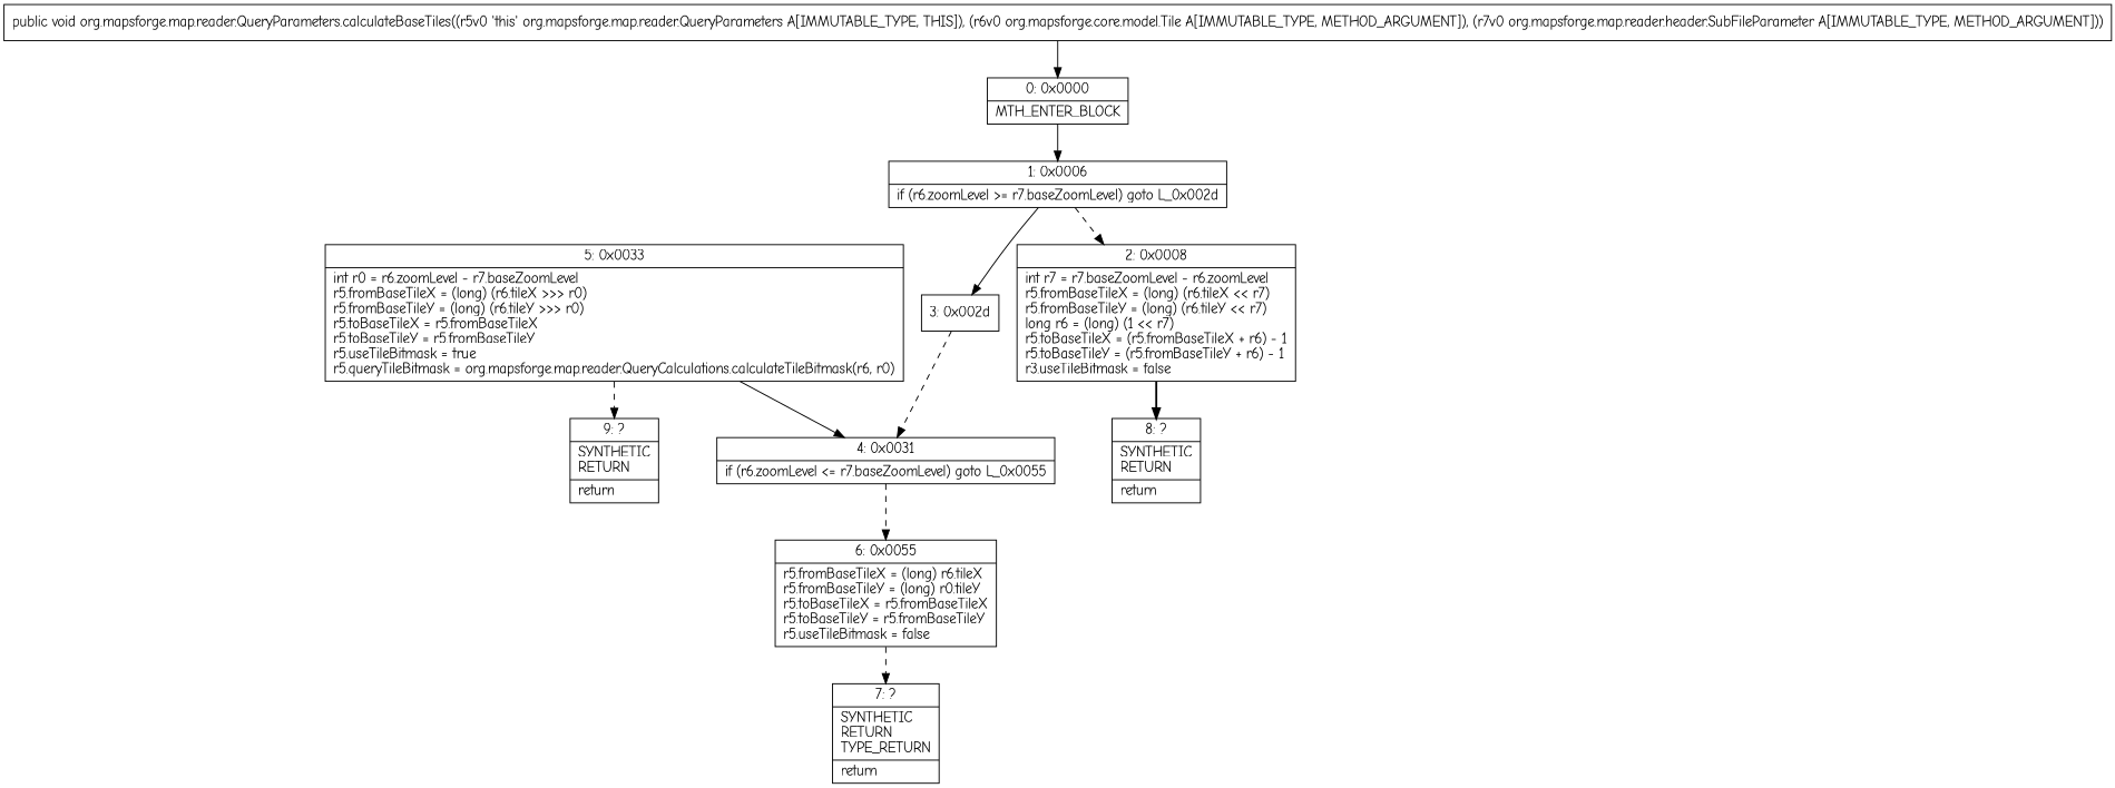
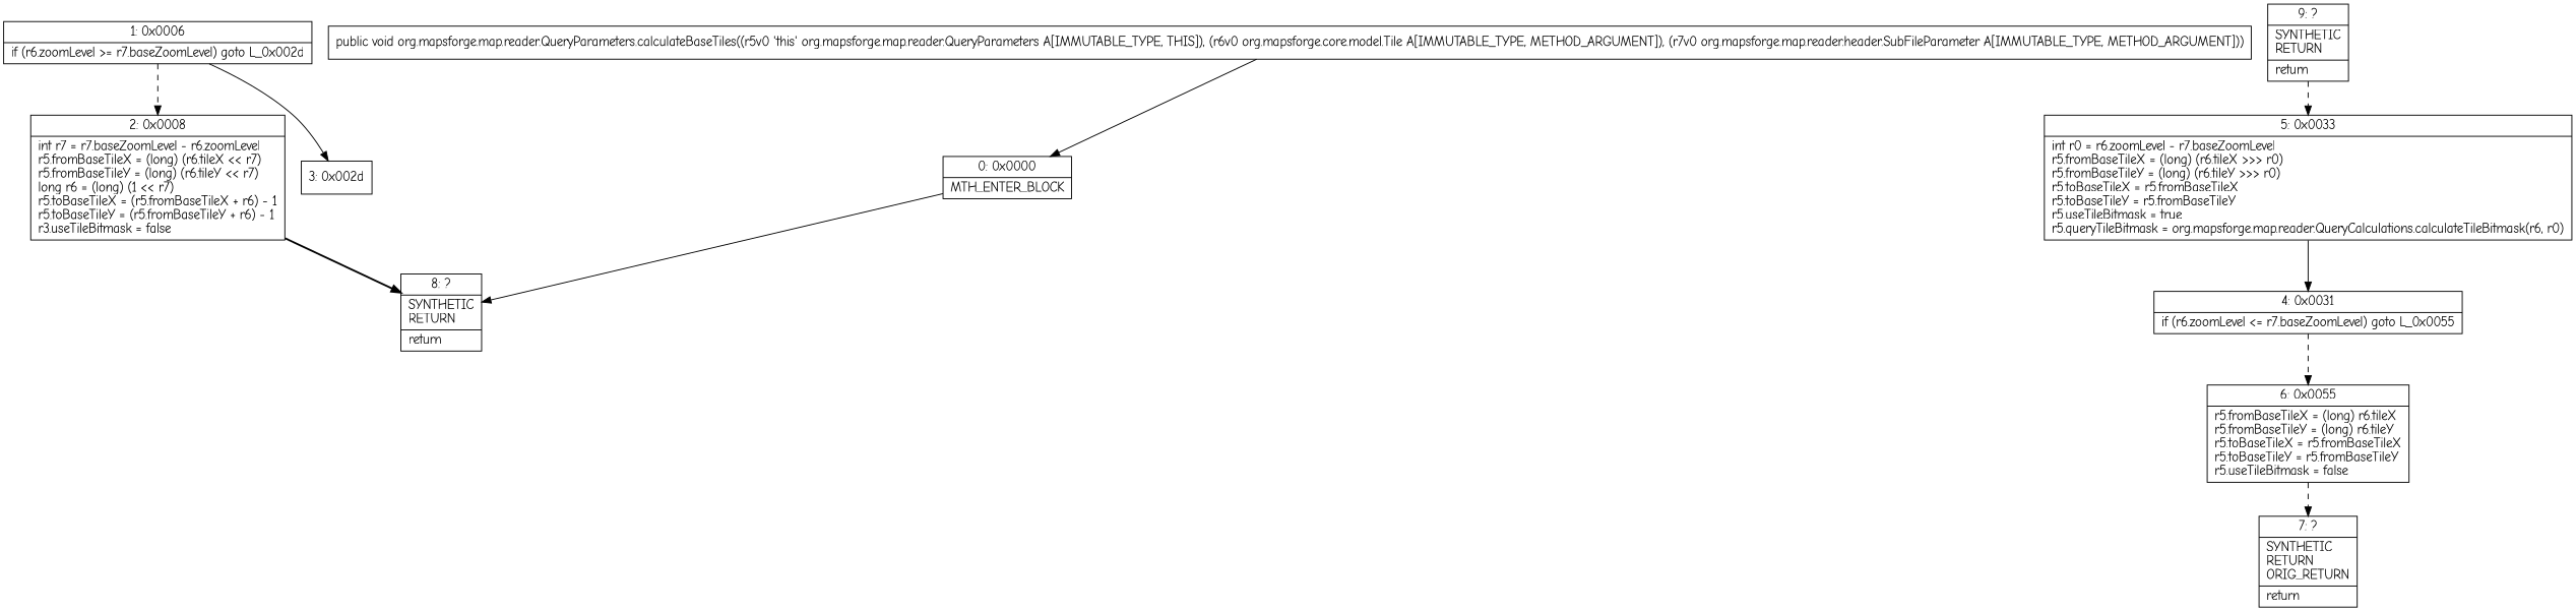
  digraph {
    fontname="Comic Neue"
    node [fontname="Comic Neue" shape=record]
    edge [fontname="Comic Neue" style=dashed]
    n1 [label="{0\:\ 0x0000|MTH_ENTER_BLOCK\l}"]
    n2 [label="{1\:\ 0x0006|if (r6.zoomLevel \>= r7.baseZoomLevel) goto L_0x002d\l}"]
    n3 [label="{2\:\ 0x0008|int r7 = r7.baseZoomLevel \- r6.zoomLevel\lr5.fromBaseTileX = (long) (r6.tileX \<\< r7)\lr5.fromBaseTileY = (long) (r6.tileY \<\< r7)\llong r6 = (long) (1 \<\< r7)\lr5.toBaseTileX = (r5.fromBaseTileX + r6) \- 1\lr5.toBaseTileY = (r5.fromBaseTileY + r6) \- 1\lr3.useTileBitmask = false\l}"]
    n4 [label="{3\:\ 0x002d}"]
    n5 [label="{8\:\ ?|SYNTHETIC\lRETURN\l|return\l}"]
    n6 [label="{4\:\ 0x0031|if (r6.zoomLevel \<= r7.baseZoomLevel) goto L_0x0055\l}"]
-   n7 [label="{6\:\ 0x0055|r5.fromBaseTileX = (long) r6.tileX\lr5.fromBaseTileY = (long) r0.tileY\lr5.toBaseTileX = r5.fromBaseTileX\lr5.toBaseTileY = r5.fromBaseTileY\lr5.useTileBitmask = false\l}"]
+   n7 [label="{6\:\ 0x0055|r5.fromBaseTileX = (long) r6.tileX\lr5.fromBaseTileY = (long) r6.tileY\lr5.toBaseTileX = r5.fromBaseTileX\lr5.toBaseTileY = r5.fromBaseTileY\lr5.useTileBitmask = false\l}"]
    n8 [label="{5\:\ 0x0033|int r0 = r6.zoomLevel \- r7.baseZoomLevel\lr5.fromBaseTileX = (long) (r6.tileX \>\>\> r0)\lr5.fromBaseTileY = (long) (r6.tileY \>\>\> r0)\lr5.toBaseTileX = r5.fromBaseTileX\lr5.toBaseTileY = r5.fromBaseTileY\lr5.useTileBitmask = true\lr5.queryTileBitmask = org.mapsforge.map.reader.QueryCalculations.calculateTileBitmask(r6, r0)\l}"]
    n9 [label="{9\:\ ?|SYNTHETIC\lRETURN\l|return\l}"]
-   n10 [label="{7\:\ ?|SYNTHETIC\lRETURN\lTYPE_RETURN\l|return\l}"]
+   n10 [label="{7\:\ ?|SYNTHETIC\lRETURN\lORIG_RETURN\l|return\l}"]
    n11 [label="{public void org.mapsforge.map.reader.QueryParameters.calculateBaseTiles((r5v0 'this' org.mapsforge.map.reader.QueryParameters A[IMMUTABLE_TYPE, THIS]), (r6v0 org.mapsforge.core.model.Tile A[IMMUTABLE_TYPE, METHOD_ARGUMENT]), (r7v0 org.mapsforge.map.reader.header.SubFileParameter A[IMMUTABLE_TYPE, METHOD_ARGUMENT])) }"]
-   n1 -> n2 [style=solid]
+   n1 -> n5 [style=solid]
    n2 -> n3
    n2 -> n4 [style=solid]
    n3 -> n5 [style=bold]
-   n4 -> n6
    n6 -> n7
    n7 -> n10
    n8 -> n6 [style=solid]
-   n8 -> n9
+   n9 -> n8
    n11 -> n1 [style=solid]
  }
